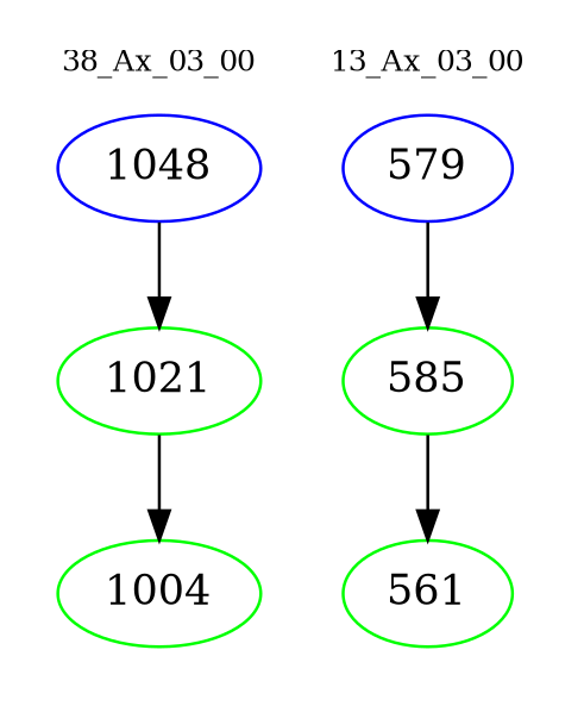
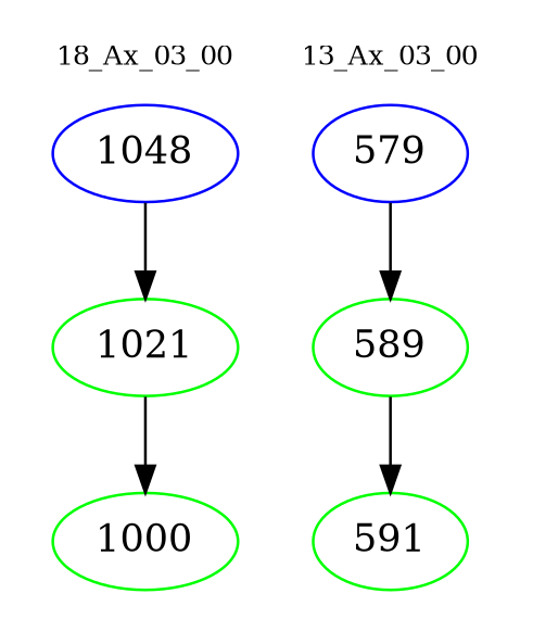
  digraph {
    node [color=green]
    edge [color=black]
    n1 [label=1021]
-   n2 [label=1004]
+   n2 [label=1000]
    n3 [color=blue label=1048]
-   n4 [label=585]
+   n4 [label=589]
    n5 [color=blue label=579]
-   n6 [label=561]
+   n6 [label=591]
    subgraph cluster_1 {
      color=white
      fontsize=10
-     label="38_Ax_03_00"
+     label="18_Ax_03_00"
      n1
      n2
      n3
    }
    subgraph cluster_2 {
      color=white
      fontsize=10
      label="13_Ax_03_00"
      n4
      n5
      n6
    }
    n1 -> n2
    n3 -> n1
    n4 -> n6
    n5 -> n4
  }
